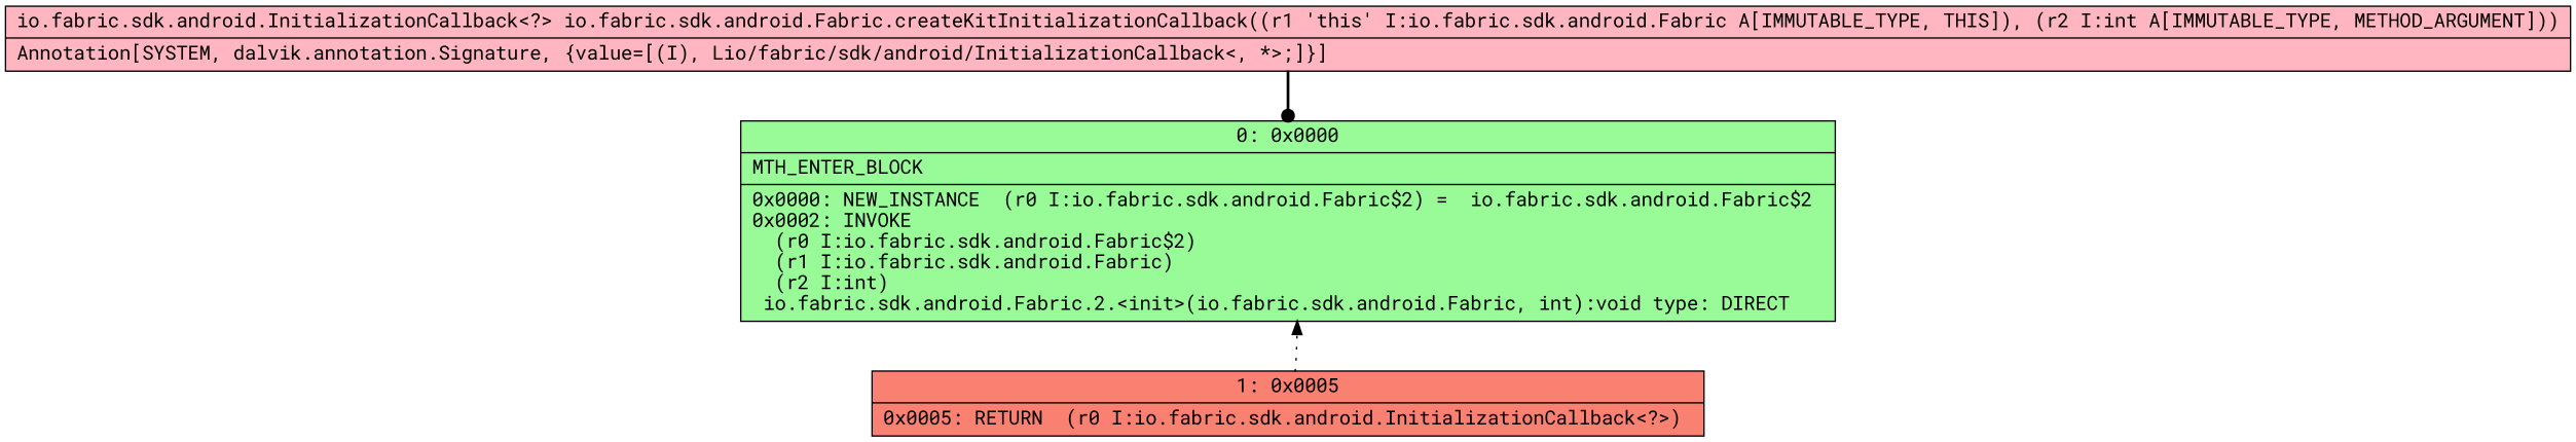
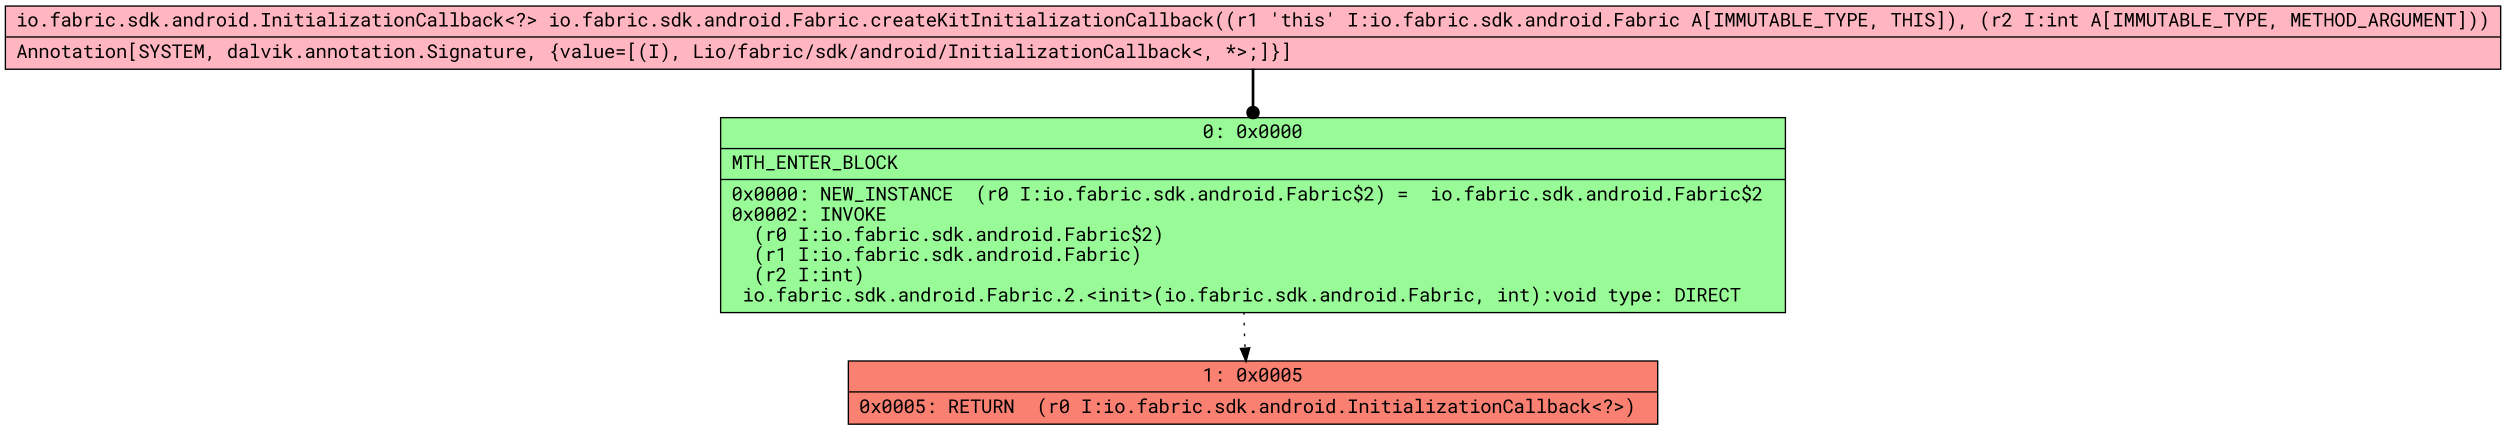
  digraph {
    fontname="Roboto Mono"
    node [shape=record style=filled fontname="Roboto Mono"]
    edge [fontname="Roboto Mono"]
    n1 [label="{0\:\ 0x0000|MTH_ENTER_BLOCK\l|0x0000: NEW_INSTANCE  (r0 I:io.fabric.sdk.android.Fabric$2) =  io.fabric.sdk.android.Fabric$2 \l0x0002: INVOKE  \l  (r0 I:io.fabric.sdk.android.Fabric$2)\l  (r1 I:io.fabric.sdk.android.Fabric)\l  (r2 I:int)\l io.fabric.sdk.android.Fabric.2.\<init\>(io.fabric.sdk.android.Fabric, int):void type: DIRECT \l}" fillcolor=palegreen]
    n2 [label="{1\:\ 0x0005|0x0005: RETURN  (r0 I:io.fabric.sdk.android.InitializationCallback\<?\>) \l}" fillcolor=salmon]
    n3 [label="{io.fabric.sdk.android.InitializationCallback\<?\> io.fabric.sdk.android.Fabric.createKitInitializationCallback((r1 'this' I:io.fabric.sdk.android.Fabric A[IMMUTABLE_TYPE, THIS]), (r2 I:int A[IMMUTABLE_TYPE, METHOD_ARGUMENT]))  | Annotation[SYSTEM, dalvik.annotation.Signature, \{value=[(I), Lio\/fabric\/sdk\/android\/InitializationCallback\<, *\>;]\}]\l}" fillcolor=lightpink]
-   n2 -> n1 [style=dotted arrowhead=normal]
+   n1 -> n2 [style=dotted arrowhead=normal]
    n3 -> n1 [style=bold arrowhead=dot]
  }
